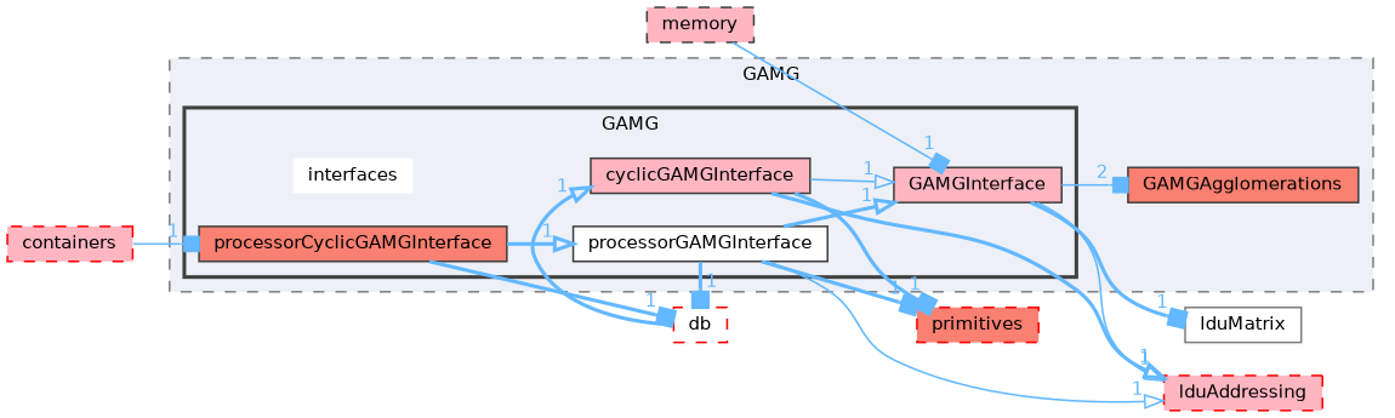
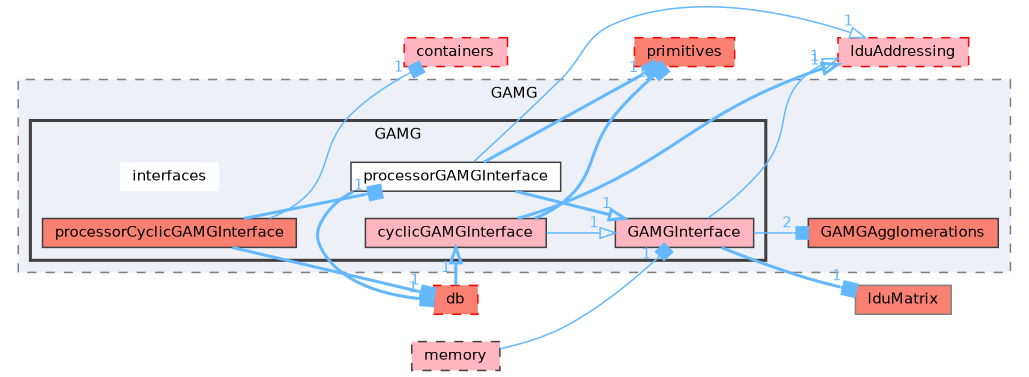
  digraph {
    compound=true
    rankdir=LR
    node [fillcolor=lightpink fontname=Helvetica fontsize=10 shape=box style=filled color=grey25]
    edge [arrowhead=box color=steelblue1 fontcolor=steelblue1 fontname=Helvetica fontsize=10 headlabel=1 labeldistance=1.5 labelfontname=Helvetica labelfontsize=10 style=bold]
    n1 [fillcolor=white height=0.2 label=interfaces shape=plaintext width=0.4 color=""]
    n2 [height=0.2 label=cyclicGAMGInterface width=0.4]
    n3 [height=0.2 label=GAMGInterface width=0.4]
    n4 [fillcolor=salmon height=0.2 label=processorCyclicGAMGInterface width=0.4]
    n5 [fillcolor=white height=0.2 label=processorGAMGInterface width=0.4]
    n6 [fillcolor=salmon height=0.2 label=GAMGAgglomerations width=0.4]
    n7 [color=red height=0.2 label=lduAddressing style="filled,dashed" width=0.4]
    n8 [color=red fillcolor=salmon height=0.2 label=primitives style="filled,dashed" width=0.4]
-   n9 [color=grey50 fillcolor=white height=0.2 label=lduMatrix width=0.4]
-   n10 [color=red fillcolor=white height=0.2 label=db style="filled,dashed" width=0.4]
+   n9 [color=grey50 fillcolor=salmon height=0.2 label=lduMatrix width=0.4]
+   n10 [color=red fillcolor=salmon height=0.2 label=db style="filled,dashed" width=0.4]
    n11 [color=red height=0.2 label=containers style="filled,dashed" width=0.4]
    n12 [height=0.2 label=memory style="filled,dashed" width=0.4]
    subgraph cluster_1 {
      bgcolor="#edf0f7"
      fontname=Helvetica
      fontsize=10
      label=GAMG
      pencolor=grey50
      style="filled,dashed"
      n6
      subgraph cluster_2 {
        bgcolor="#edf0f7"
        fontname=Helvetica
        fontsize=10
        label=GAMG
        pencolor=grey25
        style="filled,bold"
        n1
        n2
        n3
        n4
        n5
      }
    }
    n2 -> n3 [arrowhead=onormal style=solid]
    n2 -> n7 [arrowhead=onormal]
    n2 -> n8
    n3 -> n6 [headlabel=2 style=solid]
    n3 -> n7 [arrowhead=onormal style=solid]
    n3 -> n9
-   n4 -> n5 [arrowhead=onormal]
+   n4 -> n5
    n4 -> n10
-   n11 -> n4 [style=solid]
+   n4 -> n11 [style=solid]
    n5 -> n3 [arrowhead=onormal]
    n5 -> n7 [arrowhead=onormal style=solid]
    n5 -> n8
    n5 -> n10
    n10 -> n2 [arrowhead=onormal]
    n12 -> n3 [style=solid]
  }
